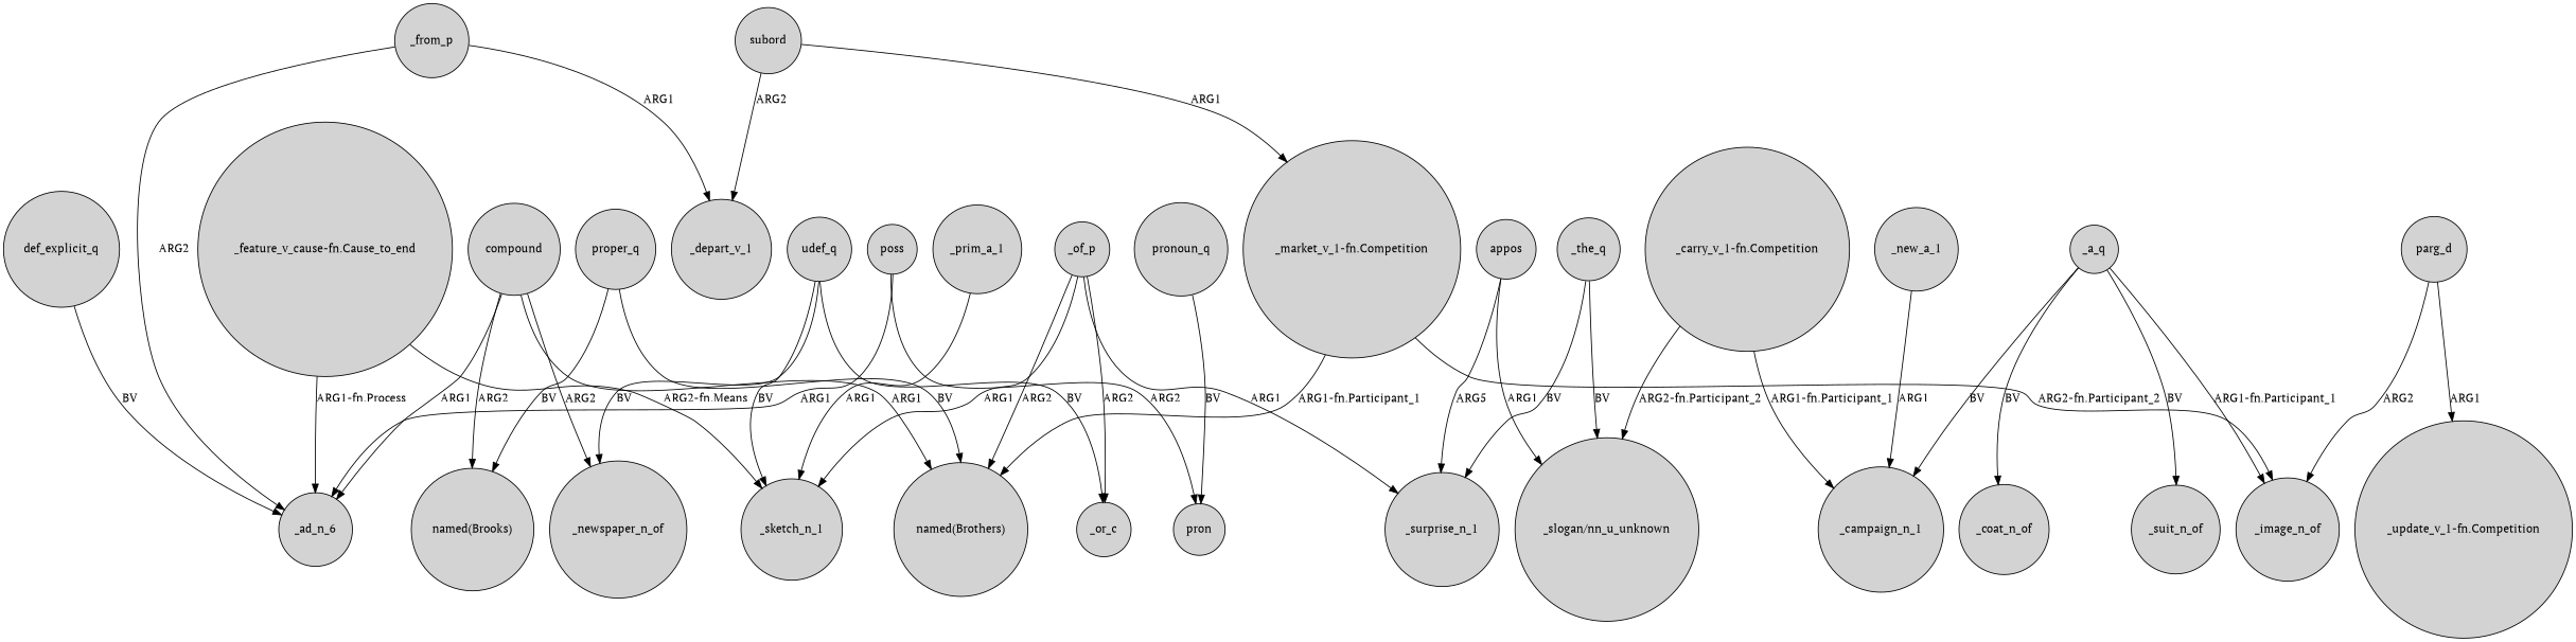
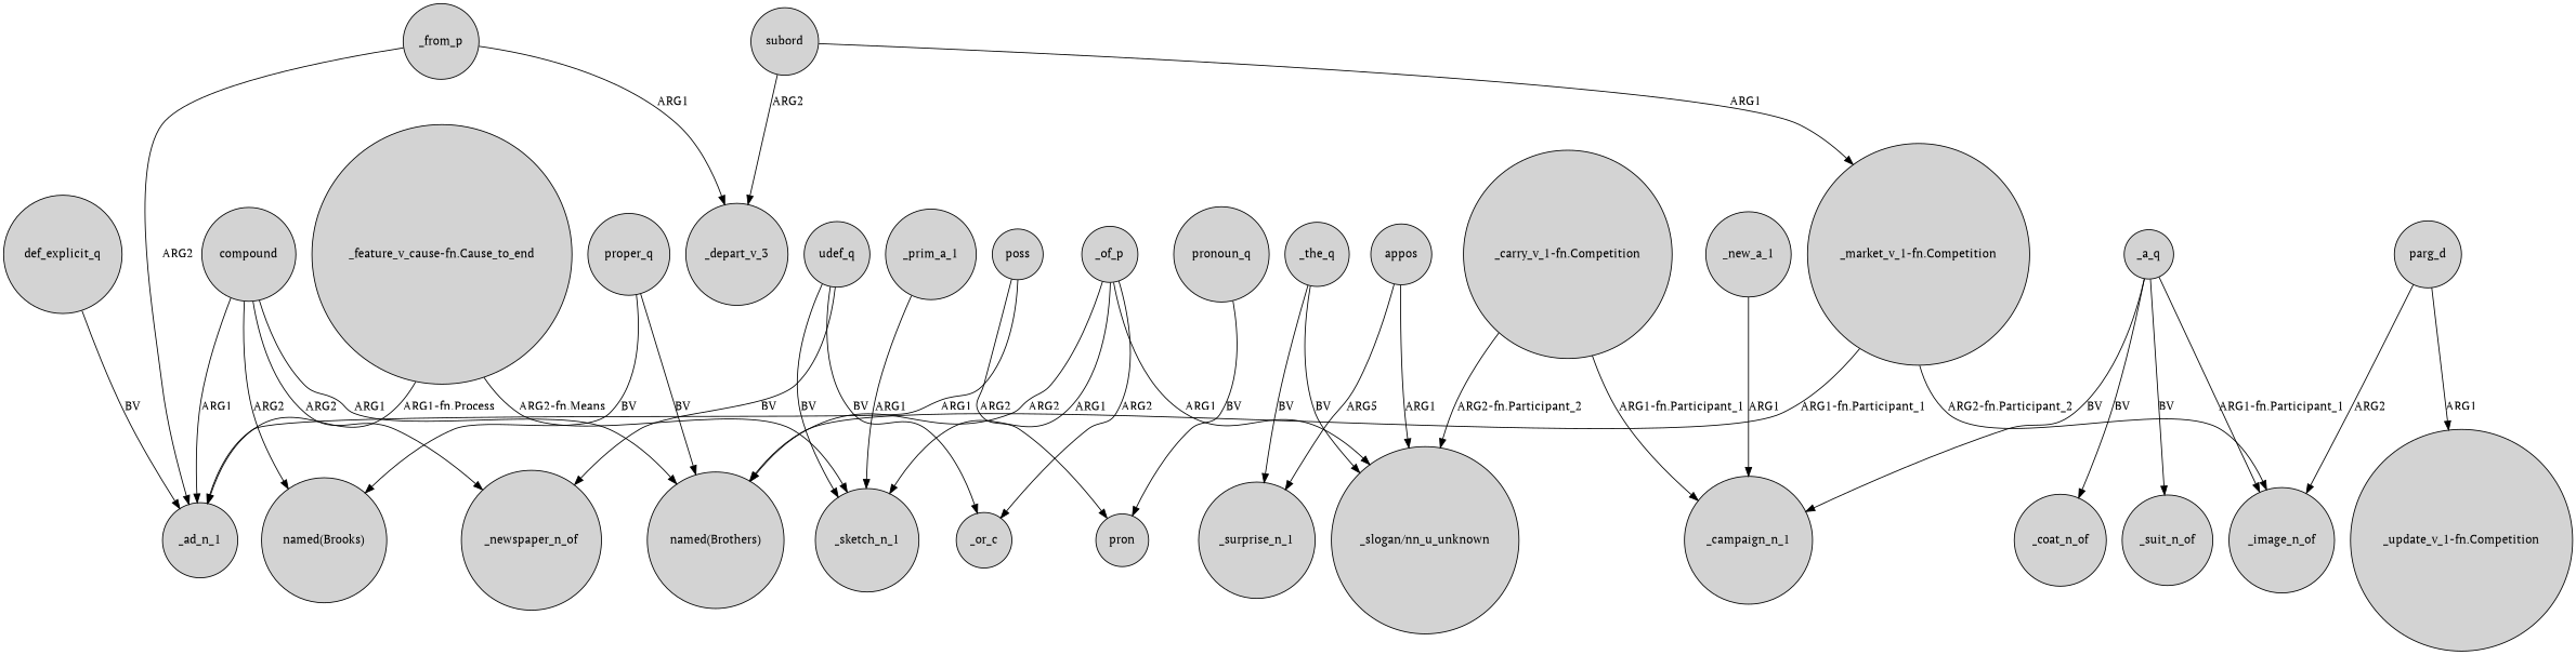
  digraph {
    fontname="PT Serif"
    node [fontname="PT Serif" shape=circle style=filled]
    edge [fontname="PT Serif"]
    def_explicit_q
-   _ad_n_1 [label=_ad_n_6]
+   _ad_n_1
    _from_p
-   _depart_v_1
+   _depart_v_1 [label=_depart_v_3]
    compound
    "named(Brooks)"
    _newspaper_n_of
    "named(Brothers)"
    appos
    "_slogan/nn_u_unknown"
    _surprise_n_1
    _the_q
    "_feature_v_cause-fn.Cause_to_end"
    _sketch_n_1
    subord
    "_market_v_1-fn.Competition"
    _image_n_of
    udef_q
    _or_c
    _new_a_1
    _campaign_n_1
    _prim_a_1
    _a_q
    _coat_n_of
    _suit_n_of
    pronoun_q
    pron
    poss
    proper_q
    parg_d
    "_update_v_1-fn.Competition"
    _of_p
    "_carry_v_1-fn.Competition"
    def_explicit_q -> _ad_n_1 [label=BV]
    _from_p -> _ad_n_1 [label=ARG2]
    _from_p -> _depart_v_1 [label=ARG1]
    compound -> _ad_n_1 [label=ARG1]
    compound -> "named(Brooks)" [label=ARG2]
    compound -> _newspaper_n_of [label=ARG2]
    compound -> "named(Brothers)" [label=ARG1]
    appos -> "_slogan/nn_u_unknown" [label=ARG1]
    appos -> _surprise_n_1 [label=ARG5]
    _the_q -> "_slogan/nn_u_unknown" [label=BV]
    _the_q -> _surprise_n_1 [label=BV]
    "_feature_v_cause-fn.Cause_to_end" -> _ad_n_1 [label="ARG1-fn.Process"]
    "_feature_v_cause-fn.Cause_to_end" -> _sketch_n_1 [label="ARG2-fn.Means"]
    subord -> _depart_v_1 [label=ARG2]
    subord -> "_market_v_1-fn.Competition" [label=ARG1]
    "_market_v_1-fn.Competition" -> "named(Brothers)" [label="ARG1-fn.Participant_1"]
    "_market_v_1-fn.Competition" -> _image_n_of [label="ARG2-fn.Participant_2"]
    udef_q -> _newspaper_n_of [label=BV]
    udef_q -> _sketch_n_1 [label=BV]
    udef_q -> _or_c [label=BV]
    _new_a_1 -> _campaign_n_1 [label=ARG1]
    _prim_a_1 -> _sketch_n_1 [label=ARG1]
    _a_q -> _image_n_of [label="ARG1-fn.Participant_1"]
    _a_q -> _campaign_n_1 [label=BV]
    _a_q -> _coat_n_of [label=BV]
    _a_q -> _suit_n_of [label=BV]
    pronoun_q -> pron [label=BV]
    poss -> _ad_n_1 [label=ARG1]
    poss -> pron [label=ARG2]
    proper_q -> "named(Brooks)" [label=BV]
    proper_q -> "named(Brothers)" [label=BV]
    parg_d -> _image_n_of [label=ARG2]
    parg_d -> "_update_v_1-fn.Competition" [label=ARG1]
    _of_p -> "named(Brothers)" [label=ARG2]
-   _of_p -> _surprise_n_1 [label=ARG1]
+   _of_p -> "_slogan/nn_u_unknown" [label=ARG1]
    _of_p -> _sketch_n_1 [label=ARG1]
    _of_p -> _or_c [label=ARG2]
    "_carry_v_1-fn.Competition" -> "_slogan/nn_u_unknown" [label="ARG2-fn.Participant_2"]
    "_carry_v_1-fn.Competition" -> _campaign_n_1 [label="ARG1-fn.Participant_1"]
  }
